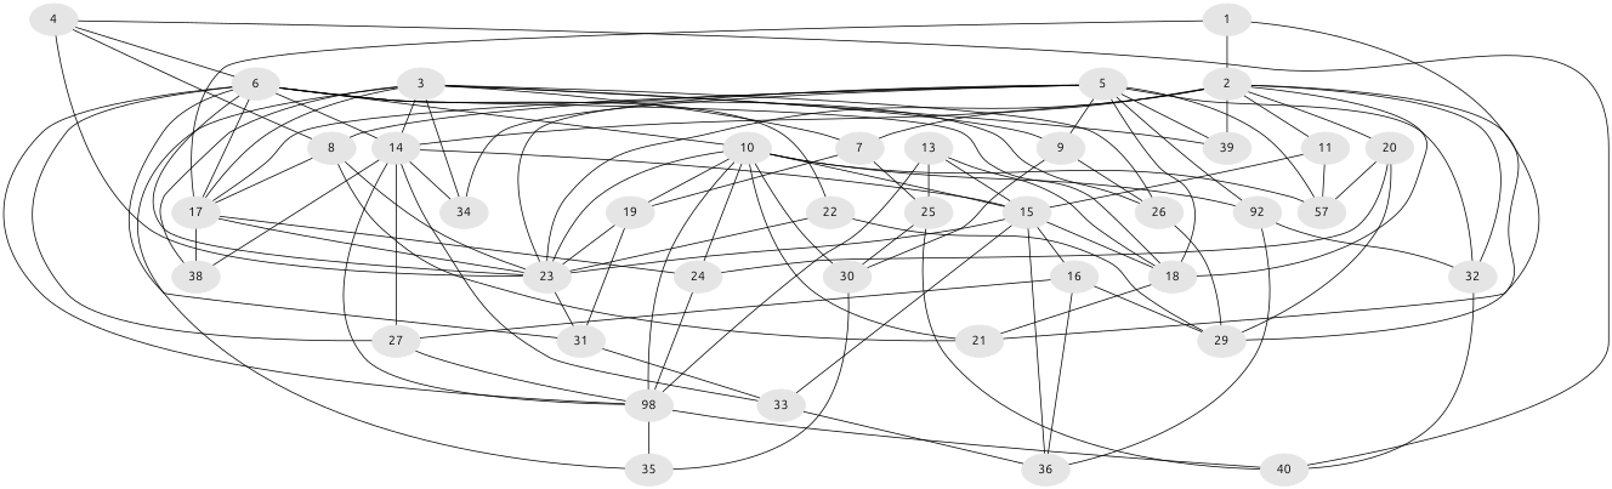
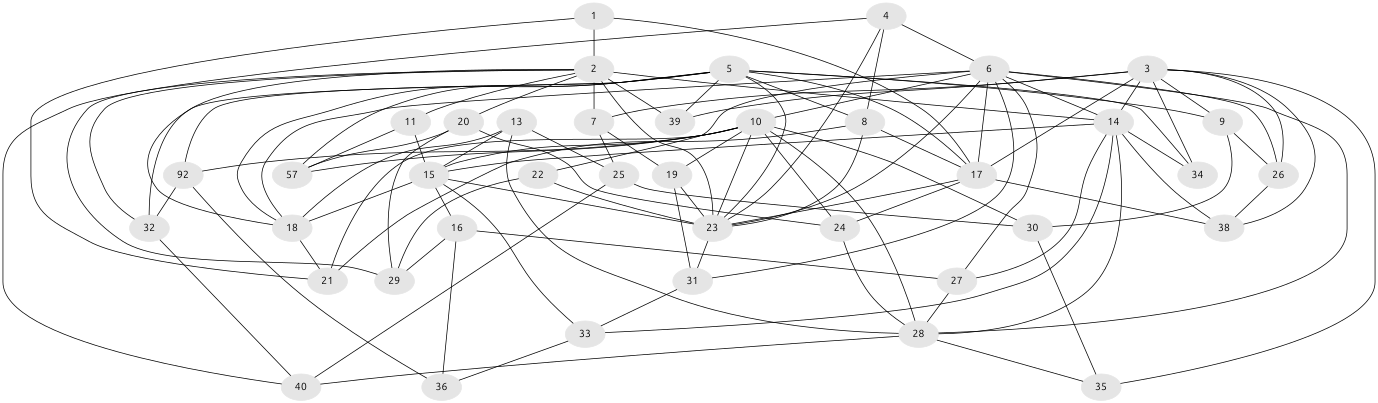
  graph {
    fontname=Ubuntu
    node [color=gray90 fontname=Ubuntu style=filled]
    edge [fontname=Ubuntu weight=1.0]
    1
    2
    17
    21
    7
    11
    14
    18
    20
    23
    29
    32
    39
    38
    24
    19
    25
    n18 [label=57]
    15
    34
    27
-   28 [label=98]
+   28
    33
    31
    40
    3
    35
    9
    26
    30
    4
    6
    8
    10
    22
    5
    n37 [label=92]
    36
    16
    13
    1 -- 2
    1 -- 17
    1 -- 21
    2 -- 7
    2 -- 11
    2 -- 14
    2 -- 18
    2 -- 20
    2 -- 23 [weight=2.0]
    2 -- 29
    2 -- 32
    2 -- 39 [weight=2.0]
    17 -- 23
    17 -- 38
    17 -- 24 [weight=3.0]
    7 -- 19
    7 -- 25
    11 -- n18
    11 -- 15 [weight=2.0]
    14 -- 38
    14 -- 15
    14 -- 34 [weight=2.0]
    14 -- 27
    14 -- 28
    14 -- 33
    18 -- 21
    20 -- 29
    20 -- 24
    20 -- n18
    23 -- 31
    32 -- 40
    24 -- 28
    19 -- 23
    19 -- 31
    25 -- 40
    25 -- 30
    15 -- 18
    15 -- 23 [weight=2.0]
    15 -- 33
-   15 -- 36
    15 -- 16
    27 -- 28
    28 -- 40
    28 -- 35
    33 -- 36
    31 -- 33
    3 -- 17 [weight=2.0]
    3 -- 7
    3 -- 14
    3 -- 39
    3 -- 38
    3 -- 34
    3 -- 35
    3 -- 9
    3 -- 26
    9 -- 26
    9 -- 30
-   26 -- 29
+   26 -- 38
    30 -- 35
    4 -- 23
    4 -- 40
    4 -- 6
    4 -- 8
    6 -- 17
    6 -- 14
    6 -- 18
    6 -- 23
    6 -- 27
    6 -- 28
    6 -- 31
    6 -- 26
    6 -- 10
    6 -- 22 [weight=2.0]
    8 -- 17 [weight=2.0]
    8 -- 21
    8 -- 23
    10 -- 21
    10 -- 23
    10 -- 24
    10 -- 19
    10 -- n18
    10 -- 15 [weight=2.0]
    10 -- 28
    10 -- 30
    10 -- n37
    22 -- 23
    22 -- 29
    5 -- 17
    5 -- 18
    5 -- 23
    5 -- 32
    5 -- 39
    5 -- n18
    5 -- 34
    5 -- 9
    5 -- 8
    5 -- n37
    n37 -- 32
    n37 -- 36
    16 -- 29
    16 -- 27
    16 -- 36
    13 -- 18
    13 -- 25
    13 -- 15
    13 -- 28
  }
